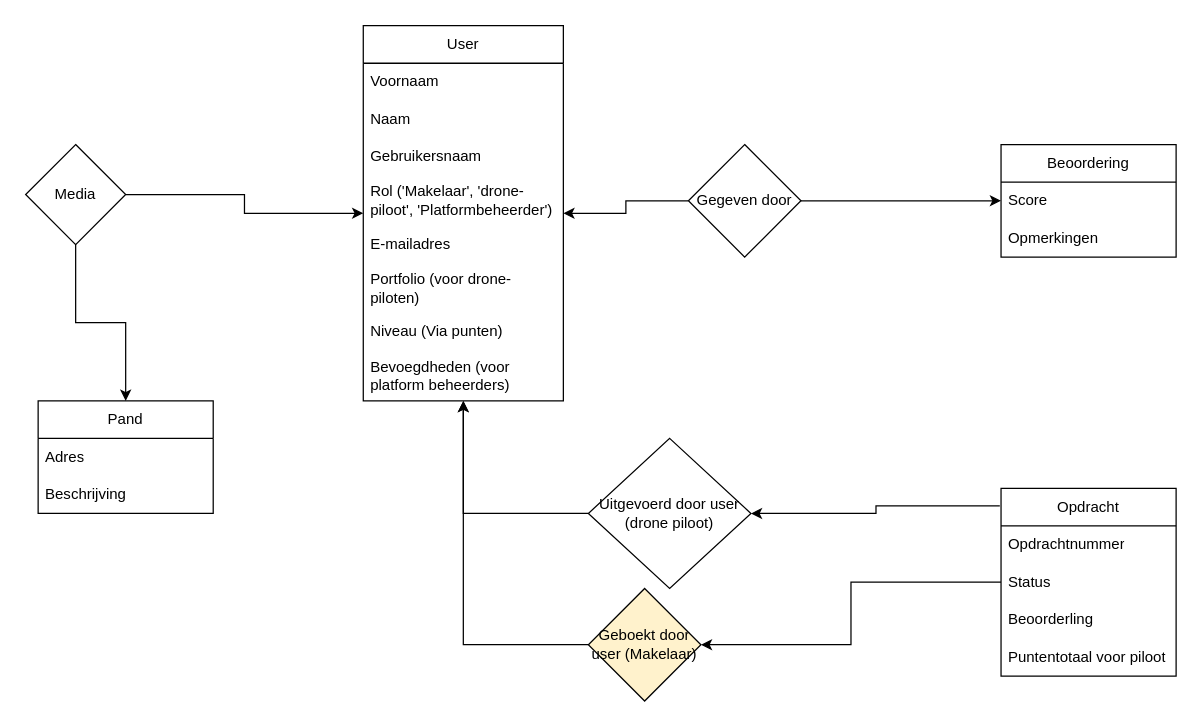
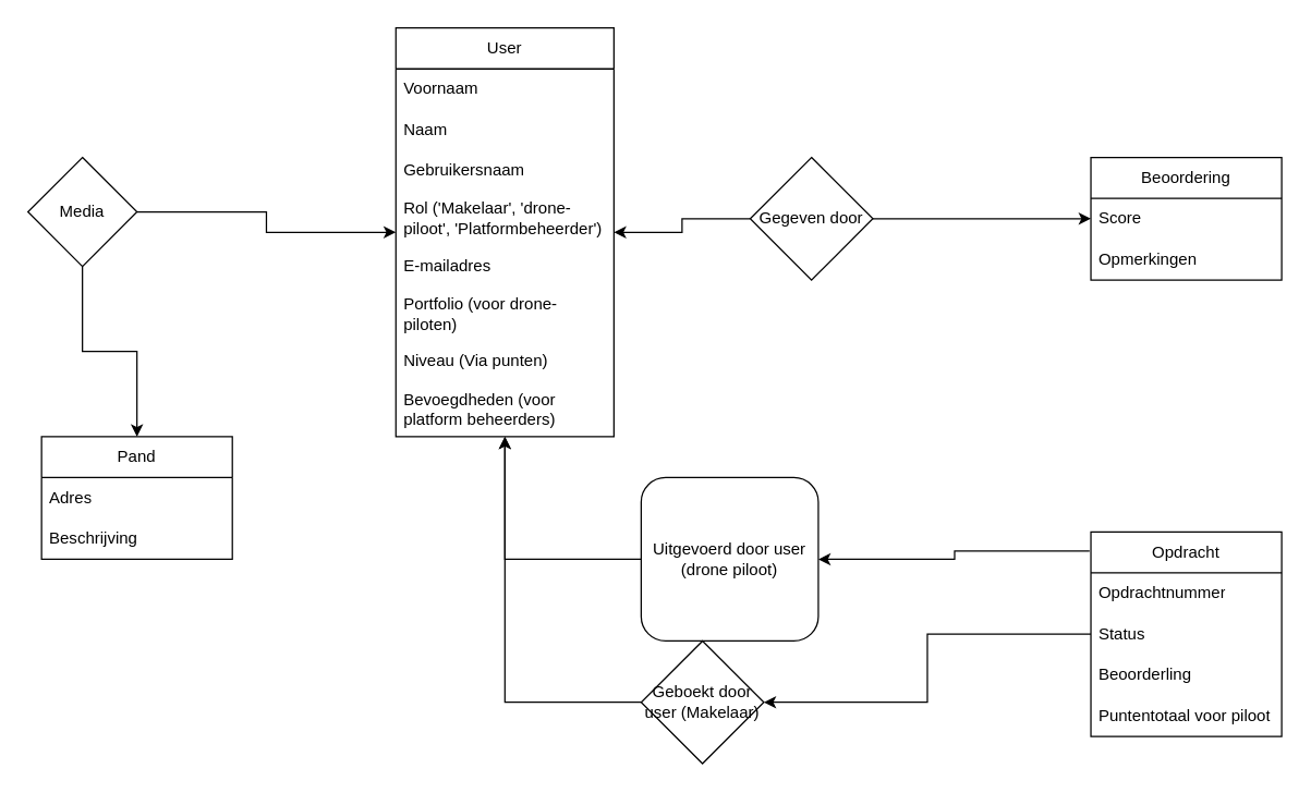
  <mxCell id="0" />
  <mxCell id="1" parent="0" />
  <mxCell id="2" style="edgeStyle=orthogonalEdgeStyle;rounded=0;orthogonalLoop=1;jettySize=auto;html=1;exitX=-0.007;exitY=0.093;exitDx=0;exitDy=0;exitPerimeter=0;" parent="1" source="4" target="10" edge="1"><mxGeometry relative="1" as="geometry" /></mxCell>
  <mxCell id="3" style="edgeStyle=orthogonalEdgeStyle;rounded=0;orthogonalLoop=1;jettySize=auto;html=1;" parent="1" source="4" target="33" edge="1"><mxGeometry relative="1" as="geometry"><mxPoint x="540" y="480" as="targetPoint" /></mxGeometry></mxCell>
  <mxCell id="4" value="Opdracht" style="swimlane;fontStyle=0;childLayout=stackLayout;horizontal=1;startSize=30;horizontalStack=0;resizeParent=1;resizeParentMax=0;resizeLast=0;collapsible=1;marginBottom=0;whiteSpace=wrap;html=1;" parent="1" vertex="1"><mxGeometry x="800" y="390" width="140" height="150" as="geometry" /></mxCell>
  <mxCell id="5" value="Opdrachtnummer" style="text;strokeColor=none;fillColor=none;align=left;verticalAlign=middle;spacingLeft=4;spacingRight=4;overflow=hidden;points=[[0,0.5],[1,0.5]];portConstraint=eastwest;rotatable=0;whiteSpace=wrap;html=1;" parent="4" vertex="1"><mxGeometry y="30" width="140" height="30" as="geometry" /></mxCell>
  <mxCell id="6" value="Status" style="text;strokeColor=none;fillColor=none;align=left;verticalAlign=middle;spacingLeft=4;spacingRight=4;overflow=hidden;points=[[0,0.5],[1,0.5]];portConstraint=eastwest;rotatable=0;whiteSpace=wrap;html=1;" parent="4" vertex="1"><mxGeometry y="60" width="140" height="30" as="geometry" /></mxCell>
  <mxCell id="7" value="Beoorderling" style="text;strokeColor=none;fillColor=none;align=left;verticalAlign=middle;spacingLeft=4;spacingRight=4;overflow=hidden;points=[[0,0.5],[1,0.5]];portConstraint=eastwest;rotatable=0;whiteSpace=wrap;html=1;" parent="4" vertex="1"><mxGeometry y="90" width="140" height="30" as="geometry" /></mxCell>
  <mxCell id="8" value="Puntentotaal voor piloot" style="text;strokeColor=none;fillColor=none;align=left;verticalAlign=middle;spacingLeft=4;spacingRight=4;overflow=hidden;points=[[0,0.5],[1,0.5]];portConstraint=eastwest;rotatable=0;whiteSpace=wrap;html=1;" parent="4" vertex="1"><mxGeometry y="120" width="140" height="30" as="geometry" /></mxCell>
  <mxCell id="9" style="edgeStyle=orthogonalEdgeStyle;rounded=0;orthogonalLoop=1;jettySize=auto;html=1;" parent="1" source="10" target="17" edge="1"><mxGeometry relative="1" as="geometry"><mxPoint x="440" y="535" as="targetPoint" /></mxGeometry></mxCell>
- <mxCell id="10" value="Uitgevoerd door user (drone piloot)" style="rhombus;whiteSpace=wrap;html=1;" parent="1" vertex="1"><mxGeometry x="470" y="350" width="130" height="120" as="geometry" /></mxCell>
+ <mxCell id="10" value="Uitgevoerd door user (drone piloot)" style="whiteSpace=wrap;html=1;rounded=1;" parent="1" vertex="1"><mxGeometry x="470" y="350" width="130" height="120" as="geometry" /></mxCell>
  <mxCell id="11" style="edgeStyle=orthogonalEdgeStyle;rounded=0;orthogonalLoop=1;jettySize=auto;html=1;" parent="1" source="13" target="17" edge="1"><mxGeometry relative="1" as="geometry" /></mxCell>
  <mxCell id="12" style="edgeStyle=orthogonalEdgeStyle;rounded=0;orthogonalLoop=1;jettySize=auto;html=1;" parent="1" source="13" target="14" edge="1"><mxGeometry relative="1" as="geometry" /></mxCell>
  <mxCell id="13" value="Media" style="rhombus;whiteSpace=wrap;html=1;" parent="1" vertex="1"><mxGeometry x="20" y="115" width="80" height="80" as="geometry" /></mxCell>
  <mxCell id="14" value="Pand" style="swimlane;fontStyle=0;childLayout=stackLayout;horizontal=1;startSize=30;horizontalStack=0;resizeParent=1;resizeParentMax=0;resizeLast=0;collapsible=1;marginBottom=0;whiteSpace=wrap;html=1;" parent="1" vertex="1"><mxGeometry x="30" y="320" width="140" height="90" as="geometry" /></mxCell>
  <mxCell id="15" value="Adres" style="text;strokeColor=none;fillColor=none;align=left;verticalAlign=middle;spacingLeft=4;spacingRight=4;overflow=hidden;points=[[0,0.5],[1,0.5]];portConstraint=eastwest;rotatable=0;whiteSpace=wrap;html=1;" parent="14" vertex="1"><mxGeometry y="30" width="140" height="30" as="geometry" /></mxCell>
  <mxCell id="16" value="Beschrijving" style="text;strokeColor=none;fillColor=none;align=left;verticalAlign=middle;spacingLeft=4;spacingRight=4;overflow=hidden;points=[[0,0.5],[1,0.5]];portConstraint=eastwest;rotatable=0;whiteSpace=wrap;html=1;" parent="14" vertex="1"><mxGeometry y="60" width="140" height="30" as="geometry" /></mxCell>
  <mxCell id="17" value="User" style="swimlane;fontStyle=0;childLayout=stackLayout;horizontal=1;startSize=30;horizontalStack=0;resizeParent=1;resizeParentMax=0;resizeLast=0;collapsible=1;marginBottom=0;whiteSpace=wrap;html=1;" parent="1" vertex="1"><mxGeometry x="290" y="20" width="160" height="300" as="geometry" /></mxCell>
  <mxCell id="18" value="Voornaam" style="text;strokeColor=none;fillColor=none;align=left;verticalAlign=middle;spacingLeft=4;spacingRight=4;overflow=hidden;points=[[0,0.5],[1,0.5]];portConstraint=eastwest;rotatable=0;whiteSpace=wrap;html=1;" parent="17" vertex="1"><mxGeometry y="30" width="160" height="30" as="geometry" /></mxCell>
  <mxCell id="19" value="Naam" style="text;strokeColor=none;fillColor=none;align=left;verticalAlign=middle;spacingLeft=4;spacingRight=4;overflow=hidden;points=[[0,0.5],[1,0.5]];portConstraint=eastwest;rotatable=0;whiteSpace=wrap;html=1;" parent="17" vertex="1"><mxGeometry y="60" width="160" height="30" as="geometry" /></mxCell>
  <mxCell id="20" value="Gebruikersnaam" style="text;strokeColor=none;fillColor=none;align=left;verticalAlign=middle;spacingLeft=4;spacingRight=4;overflow=hidden;points=[[0,0.5],[1,0.5]];portConstraint=eastwest;rotatable=0;whiteSpace=wrap;html=1;" parent="17" vertex="1"><mxGeometry y="90" width="160" height="30" as="geometry" /></mxCell>
  <mxCell id="21" value="Rol ('Makelaar', 'drone-piloot', 'Platformbeheerder')" style="text;strokeColor=none;fillColor=none;align=left;verticalAlign=middle;spacingLeft=4;spacingRight=4;overflow=hidden;points=[[0,0.5],[1,0.5]];portConstraint=eastwest;rotatable=0;whiteSpace=wrap;html=1;" parent="17" vertex="1"><mxGeometry y="120" width="160" height="40" as="geometry" /></mxCell>
  <mxCell id="22" value="E-mailadres" style="text;strokeColor=none;fillColor=none;align=left;verticalAlign=middle;spacingLeft=4;spacingRight=4;overflow=hidden;points=[[0,0.5],[1,0.5]];portConstraint=eastwest;rotatable=0;whiteSpace=wrap;html=1;" parent="17" vertex="1"><mxGeometry y="160" width="160" height="30" as="geometry" /></mxCell>
  <mxCell id="23" value="Portfolio (voor drone-piloten)" style="text;strokeColor=none;fillColor=none;align=left;verticalAlign=middle;spacingLeft=4;spacingRight=4;overflow=hidden;points=[[0,0.5],[1,0.5]];portConstraint=eastwest;rotatable=0;whiteSpace=wrap;html=1;" parent="17" vertex="1"><mxGeometry y="190" width="160" height="40" as="geometry" /></mxCell>
  <mxCell id="24" value="Niveau (Via punten)" style="text;strokeColor=none;fillColor=none;align=left;verticalAlign=middle;spacingLeft=4;spacingRight=4;overflow=hidden;points=[[0,0.5],[1,0.5]];portConstraint=eastwest;rotatable=0;whiteSpace=wrap;html=1;" parent="17" vertex="1"><mxGeometry y="230" width="160" height="30" as="geometry" /></mxCell>
  <mxCell id="25" value="Bevoegdheden (voor platform beheerders)" style="text;strokeColor=none;fillColor=none;align=left;verticalAlign=middle;spacingLeft=4;spacingRight=4;overflow=hidden;points=[[0,0.5],[1,0.5]];portConstraint=eastwest;rotatable=0;whiteSpace=wrap;html=1;" parent="17" vertex="1"><mxGeometry y="260" width="160" height="40" as="geometry" /></mxCell>
  <mxCell id="26" value="Beoordering" style="swimlane;fontStyle=0;childLayout=stackLayout;horizontal=1;startSize=30;horizontalStack=0;resizeParent=1;resizeParentMax=0;resizeLast=0;collapsible=1;marginBottom=0;whiteSpace=wrap;html=1;" parent="1" vertex="1"><mxGeometry x="800" y="115" width="140" height="90" as="geometry" /></mxCell>
  <mxCell id="27" value="Score&lt;span style=&quot;white-space: pre;&quot;&gt; &lt;/span&gt;" style="text;strokeColor=none;fillColor=none;align=left;verticalAlign=middle;spacingLeft=4;spacingRight=4;overflow=hidden;points=[[0,0.5],[1,0.5]];portConstraint=eastwest;rotatable=0;whiteSpace=wrap;html=1;" parent="26" vertex="1"><mxGeometry y="30" width="140" height="30" as="geometry" /></mxCell>
  <mxCell id="28" value="Opmerkingen" style="text;strokeColor=none;fillColor=none;align=left;verticalAlign=middle;spacingLeft=4;spacingRight=4;overflow=hidden;points=[[0,0.5],[1,0.5]];portConstraint=eastwest;rotatable=0;whiteSpace=wrap;html=1;" parent="26" vertex="1"><mxGeometry y="60" width="140" height="30" as="geometry" /></mxCell>
  <mxCell id="29" style="edgeStyle=orthogonalEdgeStyle;rounded=0;orthogonalLoop=1;jettySize=auto;html=1;" parent="1" source="31" target="27" edge="1"><mxGeometry relative="1" as="geometry" /></mxCell>
  <mxCell id="30" style="edgeStyle=orthogonalEdgeStyle;rounded=0;orthogonalLoop=1;jettySize=auto;html=1;" parent="1" source="31" target="17" edge="1"><mxGeometry relative="1" as="geometry" /></mxCell>
  <mxCell id="31" value="Gegeven door" style="rhombus;whiteSpace=wrap;html=1;" parent="1" vertex="1"><mxGeometry x="550" y="115" width="90" height="90" as="geometry" /></mxCell>
  <mxCell id="32" style="edgeStyle=orthogonalEdgeStyle;rounded=0;orthogonalLoop=1;jettySize=auto;html=1;" parent="1" source="33" target="17" edge="1"><mxGeometry relative="1" as="geometry" /></mxCell>
- <mxCell id="33" value="Geboekt door user (Makelaar)" style="rhombus;whiteSpace=wrap;html=1;fillColor=#fff2cc;" parent="1" vertex="1"><mxGeometry x="470" y="470" width="90" height="90" as="geometry" /></mxCell>
+ <mxCell id="33" value="Geboekt door user (Makelaar)" style="rhombus;whiteSpace=wrap;html=1;" parent="1" vertex="1"><mxGeometry x="470" y="470" width="90" height="90" as="geometry" /></mxCell>
